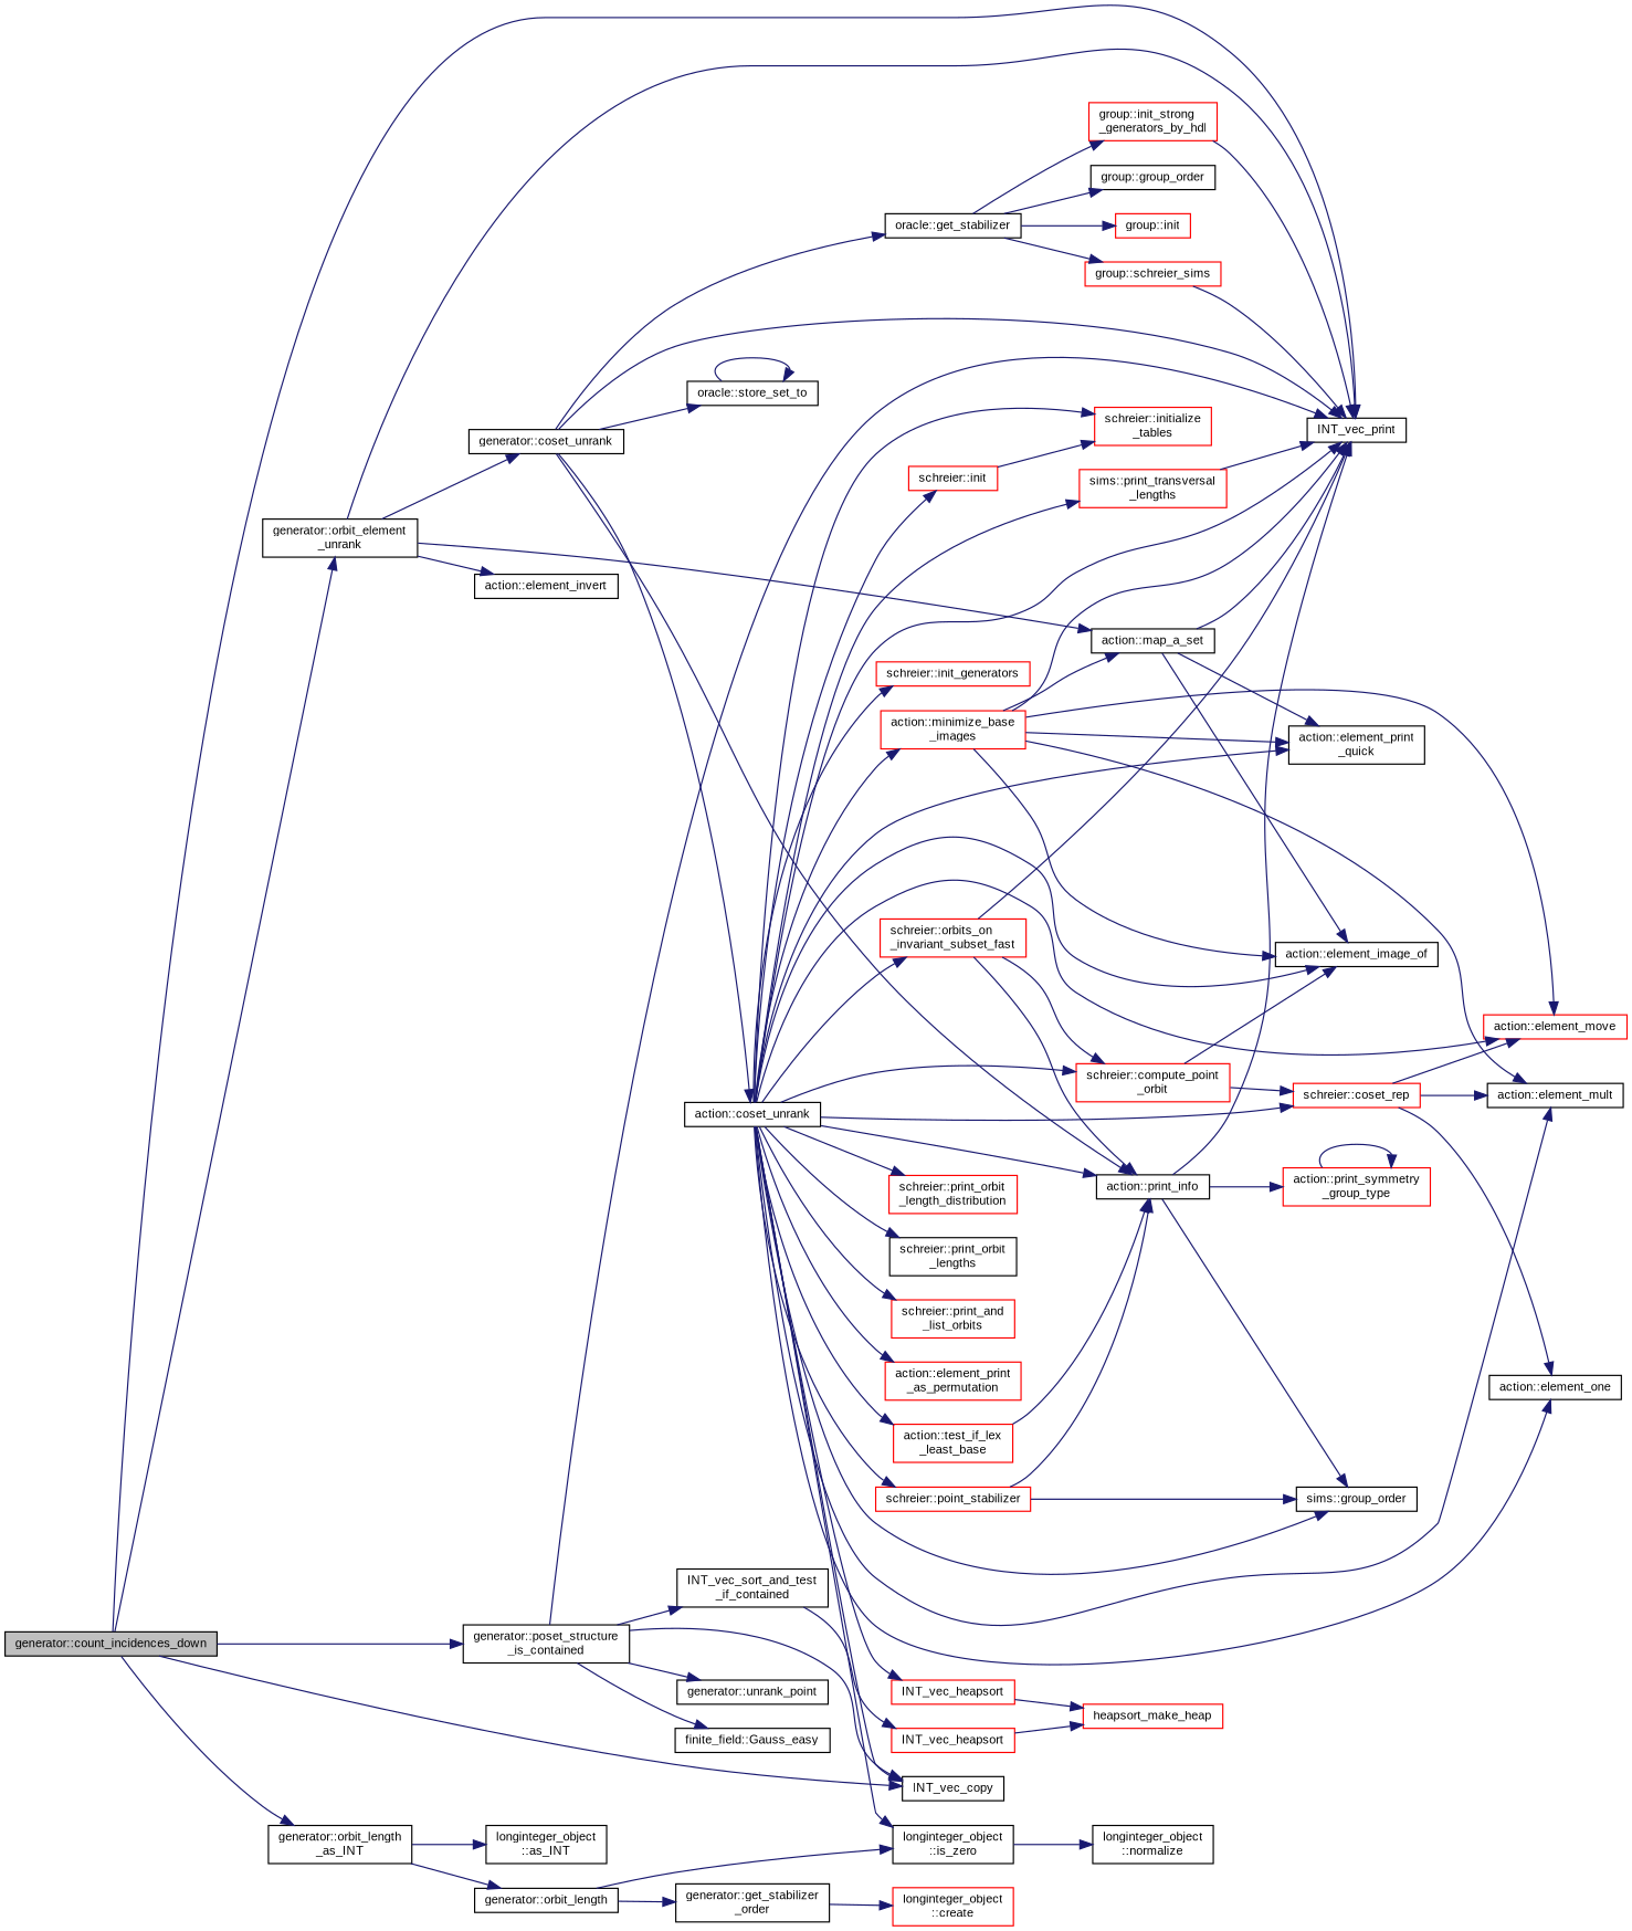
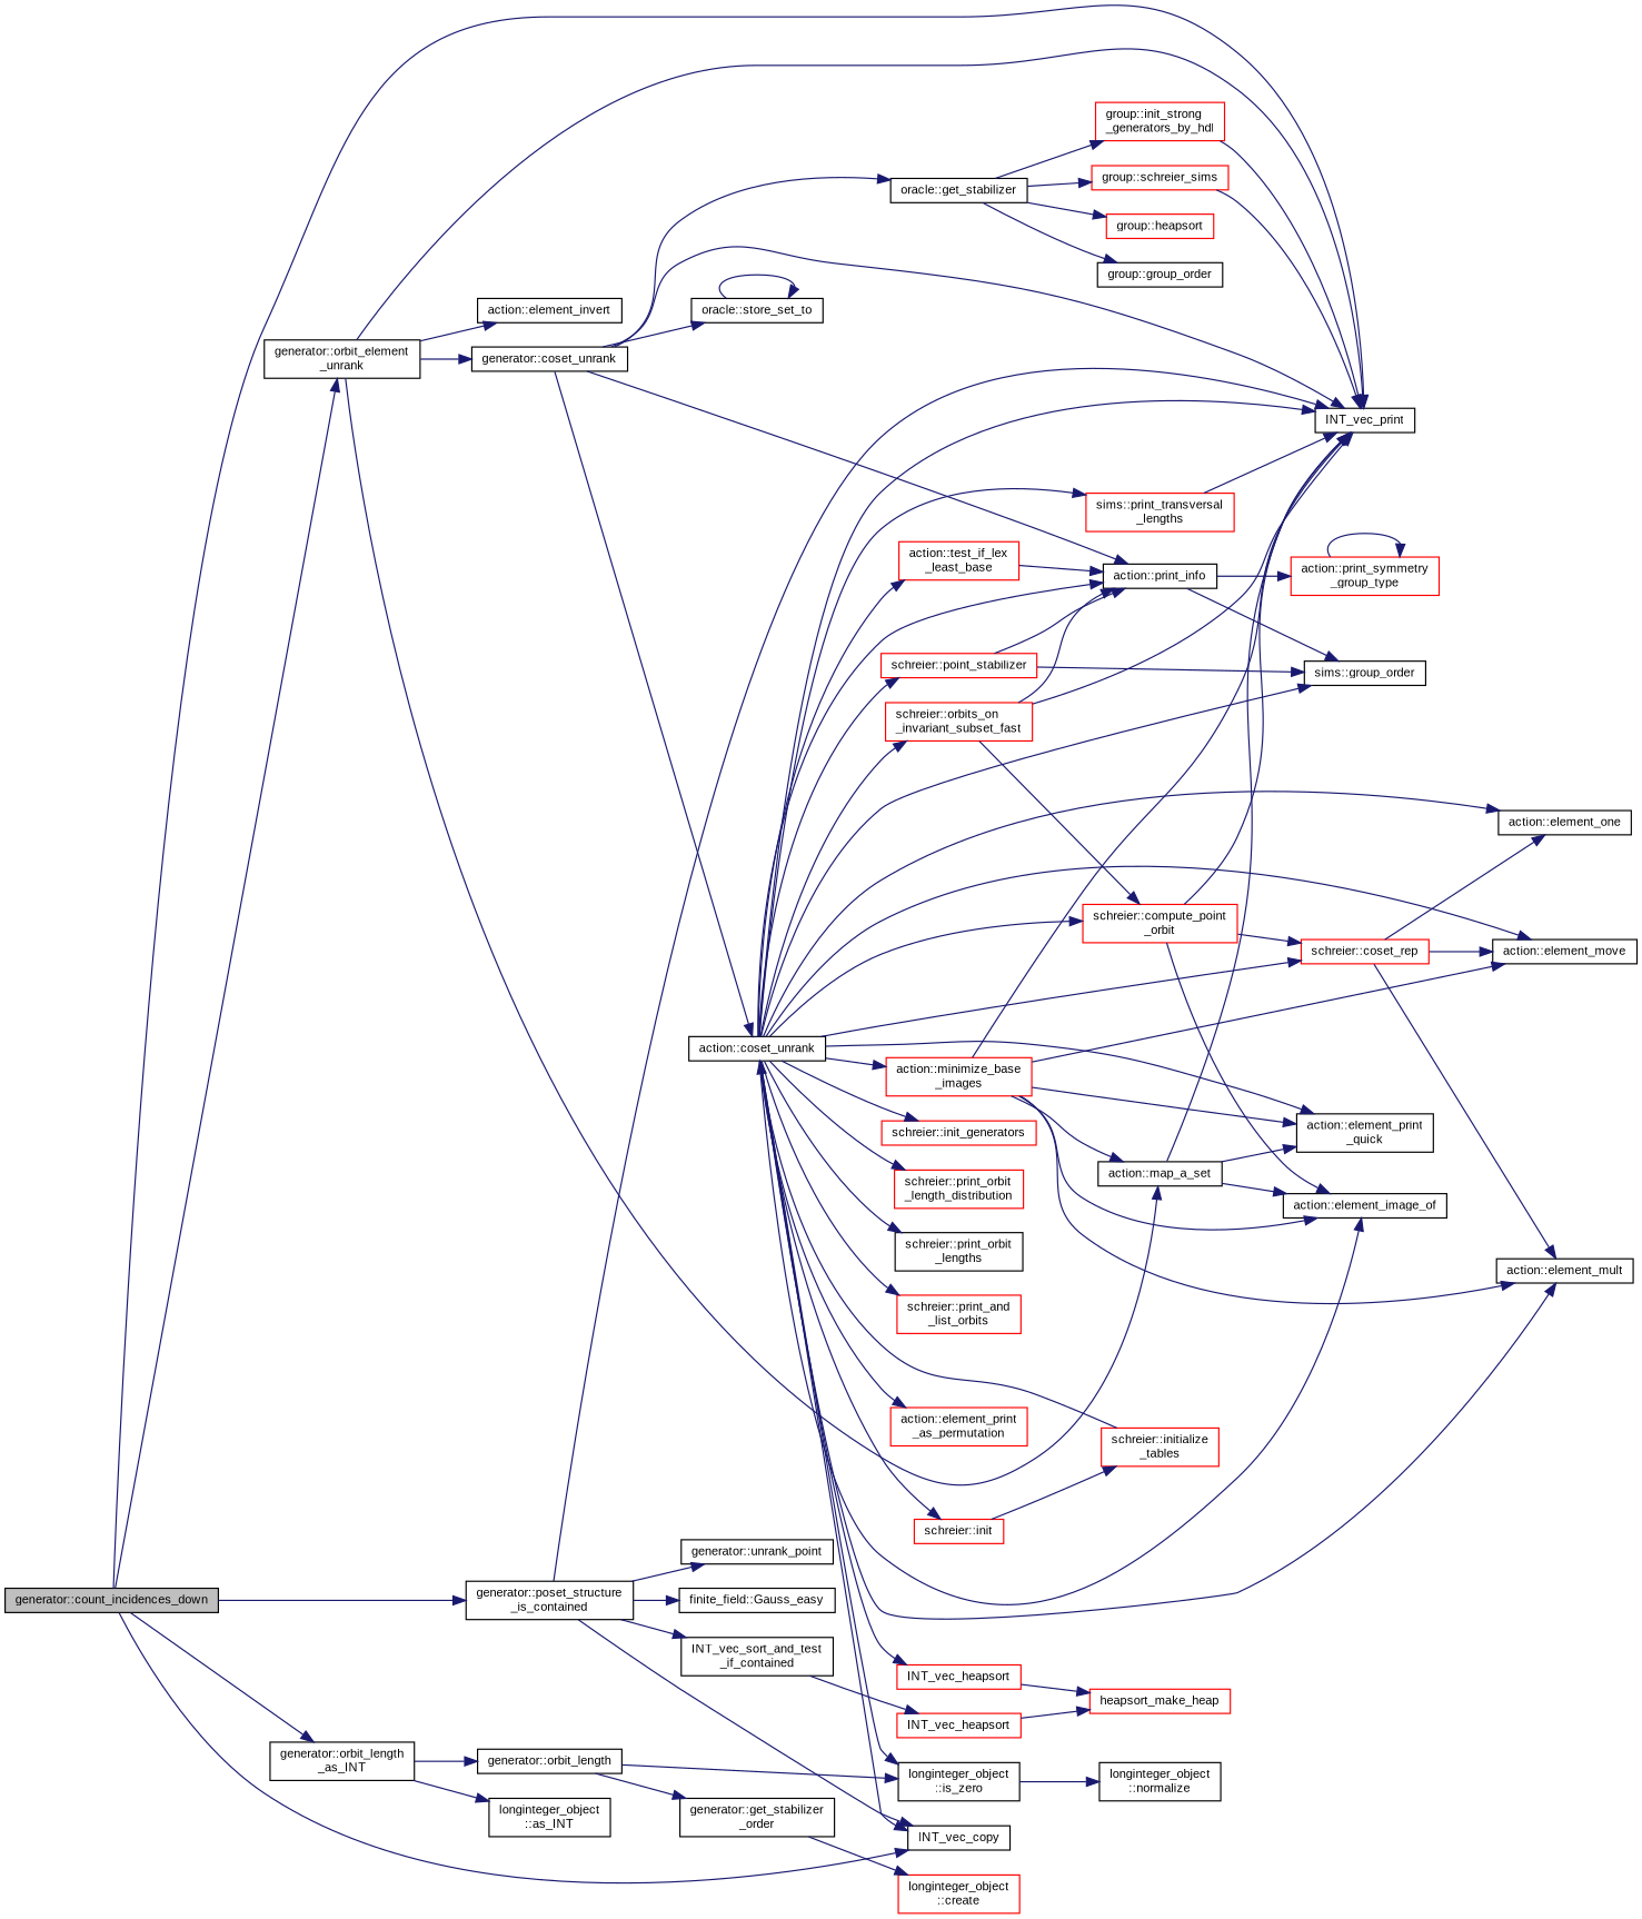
  digraph {
    fontname="Liberation Sans"
    rankdir=LR
    node [color=black fillcolor=white fontname="Liberation Sans" fontsize=10 shape=record style=filled]
    edge [color=midnightblue fontname="Liberation Sans" fontsize=10 labelfontname=Helvetica labelfontsize=10 style=solid]
    n1 [fillcolor=grey75 fontcolor=black height=0.2 label="generator::count_incidences_down" width=0.4]
    n2 [height=0.2 label="generator::orbit_element\l_unrank" width=0.4]
    n3 [height=0.2 label=INT_vec_print width=0.4]
    n4 [height=0.2 label=INT_vec_copy width=0.4]
    n5 [height=0.2 label="generator::orbit_length\l_as_INT" width=0.4]
    n6 [height=0.2 label="generator::poset_structure\l_is_contained" width=0.4]
    n7 [height=0.2 label="generator::coset_unrank" width=0.4]
    n8 [height=0.2 label="action::element_invert" width=0.4]
    n9 [height=0.2 label="action::map_a_set" width=0.4]
    n10 [height=0.2 label="generator::orbit_length" width=0.4]
    n11 [height=0.2 label="longinteger_object\l::as_INT" width=0.4]
    n12 [height=0.2 label="generator::unrank_point" width=0.4]
    n13 [height=0.2 label="finite_field::Gauss_easy" width=0.4]
    n14 [height=0.2 label="INT_vec_sort_and_test\l_if_contained" width=0.4]
    n15 [height=0.2 label="action::print_info" width=0.4]
    n16 [height=0.2 label="oracle::store_set_to" width=0.4]
    n17 [height=0.2 label="oracle::get_stabilizer" width=0.4]
    n18 [height=0.2 label="action::coset_unrank" width=0.4]
    n19 [height=0.2 label="action::element_print\l_quick" width=0.4]
    n20 [height=0.2 label="action::element_image_of" width=0.4]
    n21 [color=red height=0.2 label="action::print_symmetry\l_group_type" width=0.4]
    n22 [height=0.2 label="sims::group_order" width=0.4]
-   n23 [color=red height=0.2 label="group::init" width=0.4]
+   n23 [color=red height=0.2 label="group::heapsort" width=0.4]
    n24 [color=red height=0.2 label="group::init_strong\l_generators_by_hdl" width=0.4]
    n25 [color=red height=0.2 label="group::schreier_sims" width=0.4]
    n26 [height=0.2 label="group::group_order" width=0.4]
    n27 [color=red height=0.2 label="action::test_if_lex\l_least_base" width=0.4]
    n28 [color=red height=0.2 label="sims::print_transversal\l_lengths" width=0.4]
    n29 [color=red height=0.2 label="schreier::init" width=0.4]
    n30 [color=red height=0.2 label="schreier::initialize\l_tables" width=0.4]
    n31 [color=red height=0.2 label="schreier::init_generators" width=0.4]
    n32 [height=0.2 label="action::element_one" width=0.4]
    n33 [color=red height=0.2 label=INT_vec_heapsort width=0.4]
    n34 [color=red height=0.2 label="schreier::compute_point\l_orbit" width=0.4]
    n35 [color=red height=0.2 label="schreier::coset_rep" width=0.4]
    n36 [height=0.2 label="action::element_mult" width=0.4]
-   n37 [color=red height=0.2 label="action::element_move" width=0.4]
+   n37 [height=0.2 label="action::element_move" width=0.4]
    n38 [color=red height=0.2 label="schreier::orbits_on\l_invariant_subset_fast" width=0.4]
    n39 [color=red height=0.2 label="schreier::print_orbit\l_length_distribution" width=0.4]
    n40 [height=0.2 label="schreier::print_orbit\l_lengths" width=0.4]
    n41 [color=red height=0.2 label="schreier::print_and\l_list_orbits" width=0.4]
    n42 [height=0.2 label="longinteger_object\l::is_zero" width=0.4]
    n43 [color=red height=0.2 label="action::element_print\l_as_permutation" width=0.4]
    n44 [color=red height=0.2 label="action::minimize_base\l_images" width=0.4]
    n45 [color=red height=0.2 label="schreier::point_stabilizer" width=0.4]
    n46 [color=red height=0.2 label=heapsort_make_heap width=0.4]
    n47 [height=0.2 label="longinteger_object\l::normalize" width=0.4]
    n48 [height=0.2 label="generator::get_stabilizer\l_order" width=0.4]
    n49 [color=red height=0.2 label="longinteger_object\l::create" width=0.4]
    n50 [color=red height=0.2 label=INT_vec_heapsort width=0.4]
    n1 -> n2
    n1 -> n3
    n1 -> n4
    n1 -> n5
    n1 -> n6
    n2 -> n3
    n2 -> n7
    n2 -> n8
    n2 -> n9
    n5 -> n10
    n5 -> n11
    n6 -> n3
    n6 -> n4
    n6 -> n12
    n6 -> n13
    n6 -> n14
    n7 -> n3
    n7 -> n15
    n7 -> n16
    n7 -> n17
    n7 -> n18
    n9 -> n3
    n9 -> n19
    n9 -> n20
    n10 -> n42
    n10 -> n48
    n14 -> n50
-   n15 -> n3
+   n34 -> n3
    n15 -> n21
    n15 -> n22
    n16 -> n16
    n17 -> n23
    n17 -> n24
    n17 -> n25
    n17 -> n26
    n18 -> n3
    n18 -> n4
    n18 -> n15
    n18 -> n19
    n18 -> n20
    n18 -> n22
    n18 -> n27
    n18 -> n28
    n18 -> n29
-   n18 -> n30
+   n30 -> n18
    n18 -> n31
    n18 -> n32
    n18 -> n33
    n18 -> n34
    n18 -> n35
    n18 -> n36
    n18 -> n37
    n18 -> n38
    n18 -> n39
    n18 -> n40
    n18 -> n41
    n18 -> n42
    n18 -> n43
    n18 -> n44
    n18 -> n45
    n21 -> n21
    n24 -> n3
    n25 -> n3
    n27 -> n15
    n28 -> n3
    n29 -> n30
    n33 -> n46
    n34 -> n20
    n34 -> n35
    n35 -> n32
    n35 -> n36
    n35 -> n37
    n38 -> n3
    n38 -> n15
    n38 -> n34
    n42 -> n47
    n44 -> n3
    n44 -> n9
    n44 -> n19
    n44 -> n20
    n44 -> n36
    n44 -> n37
    n45 -> n15
    n45 -> n22
    n48 -> n49
    n50 -> n46
  }
